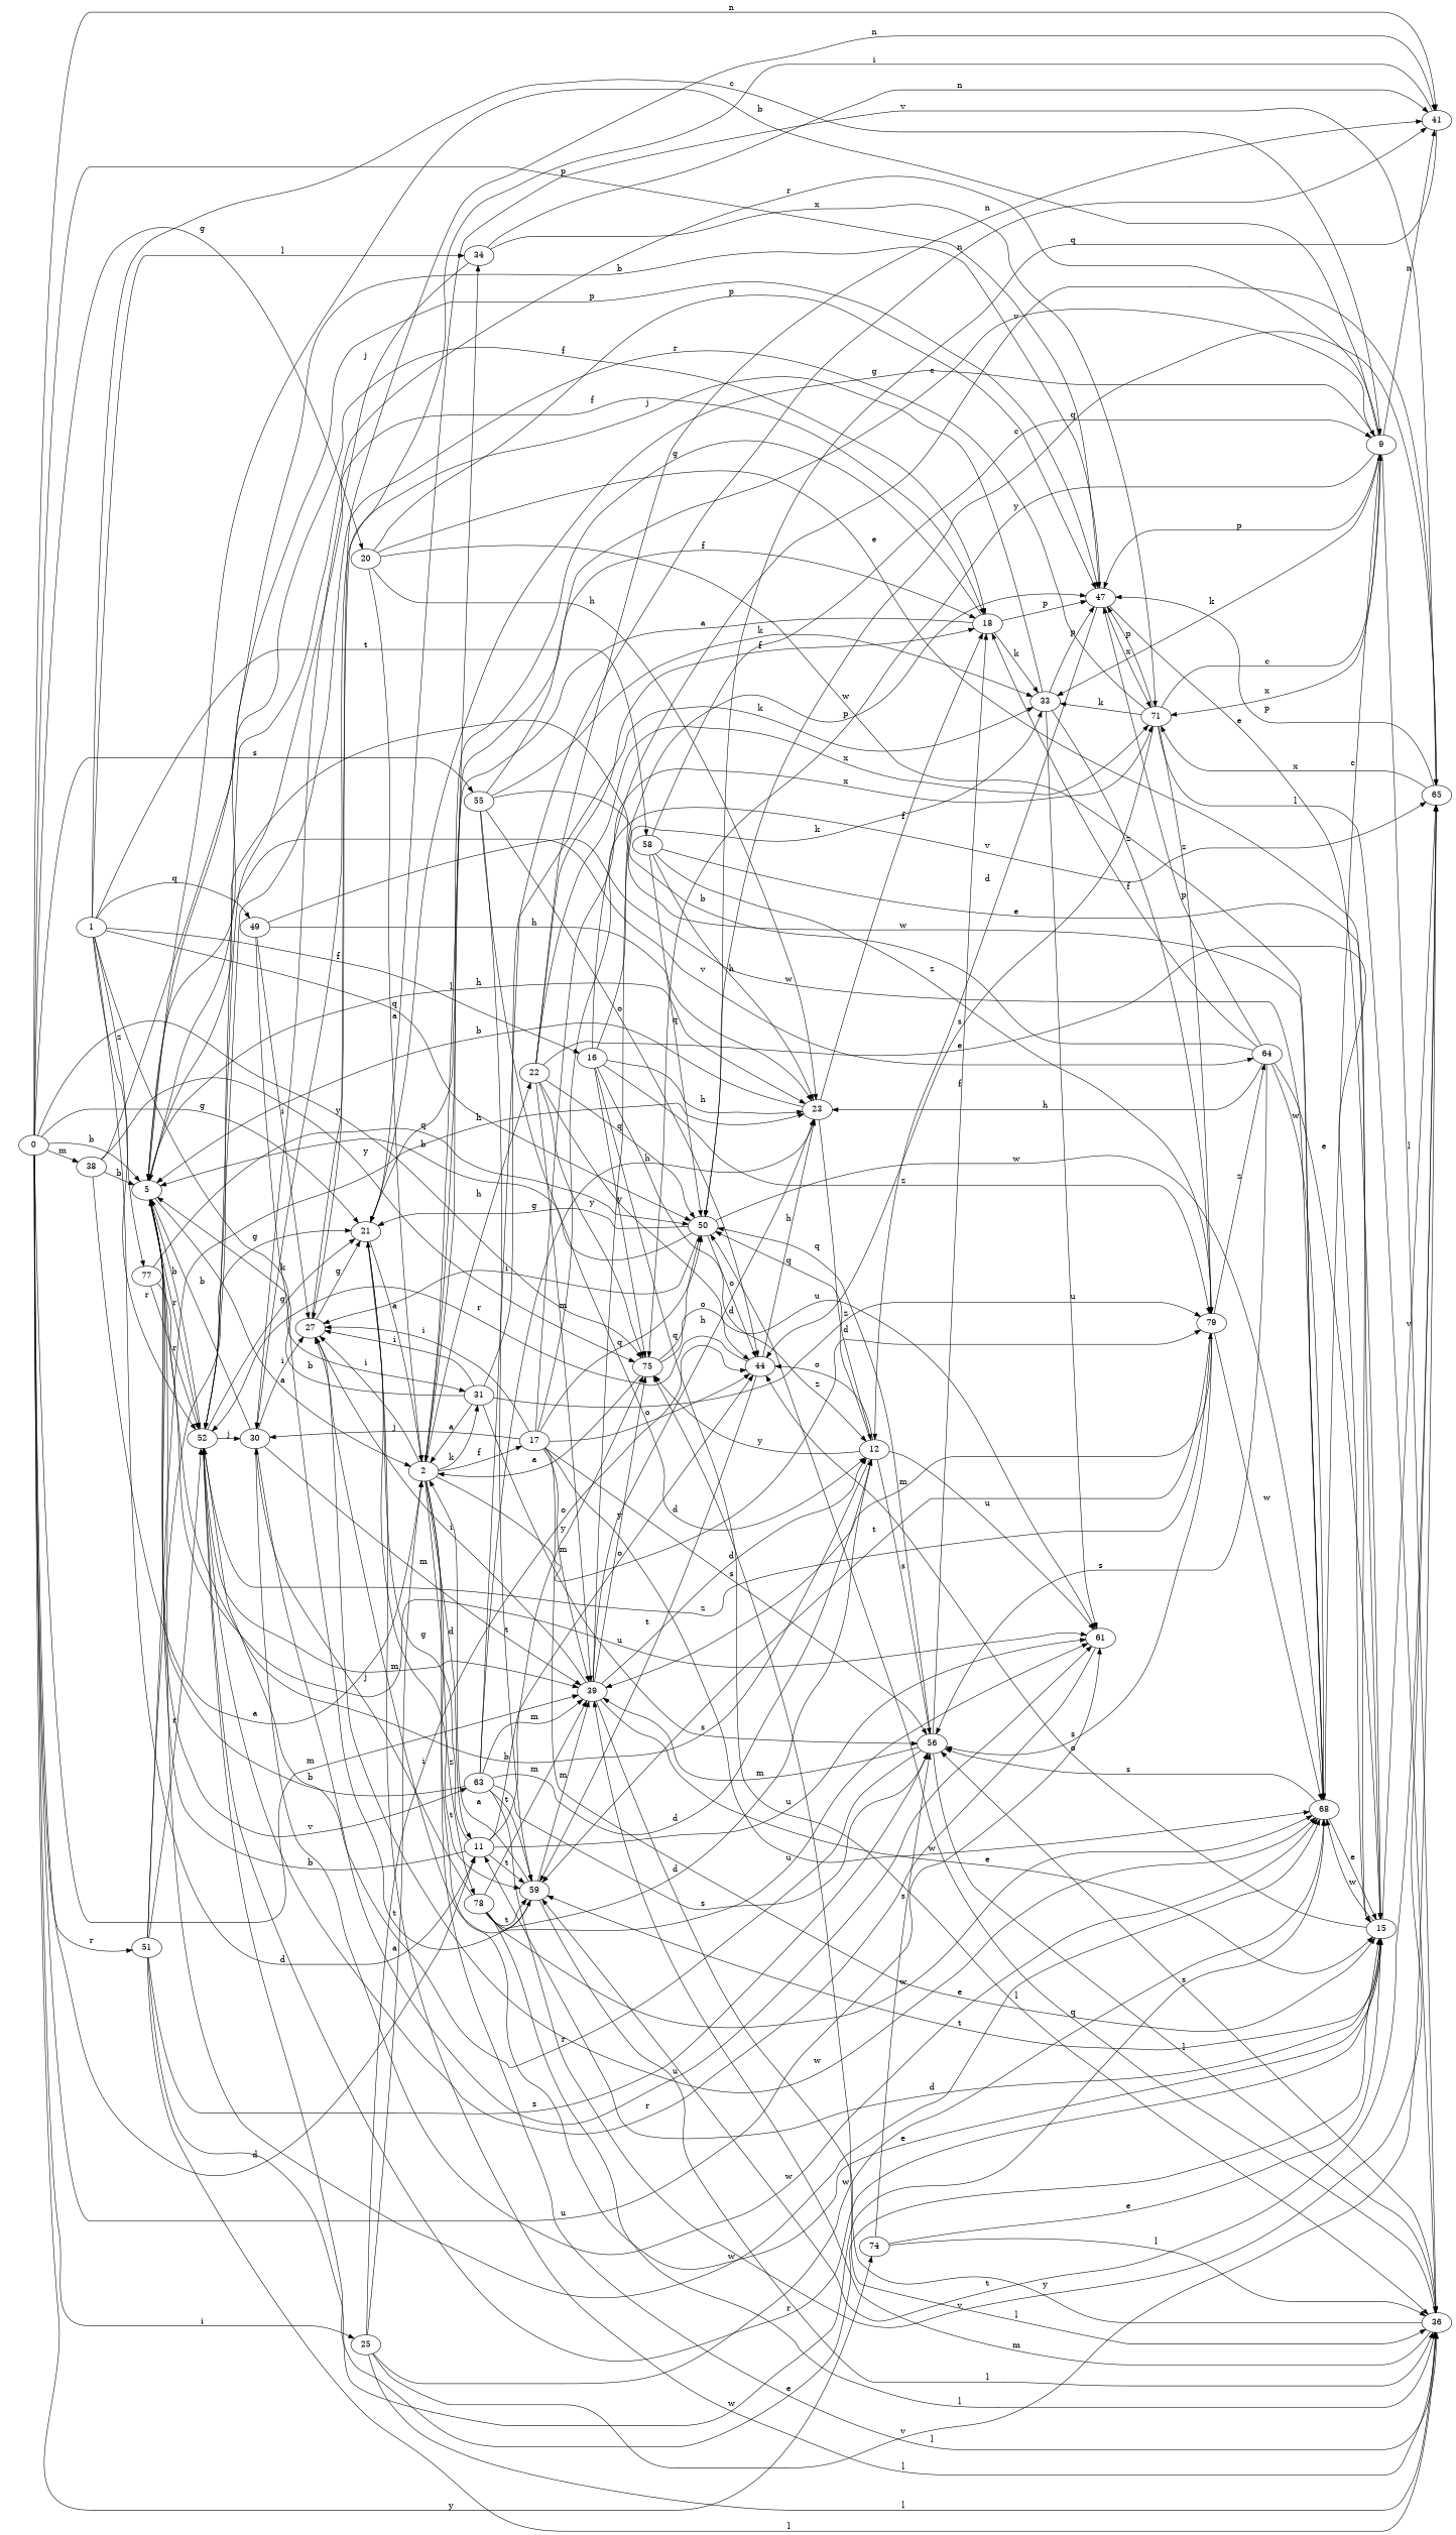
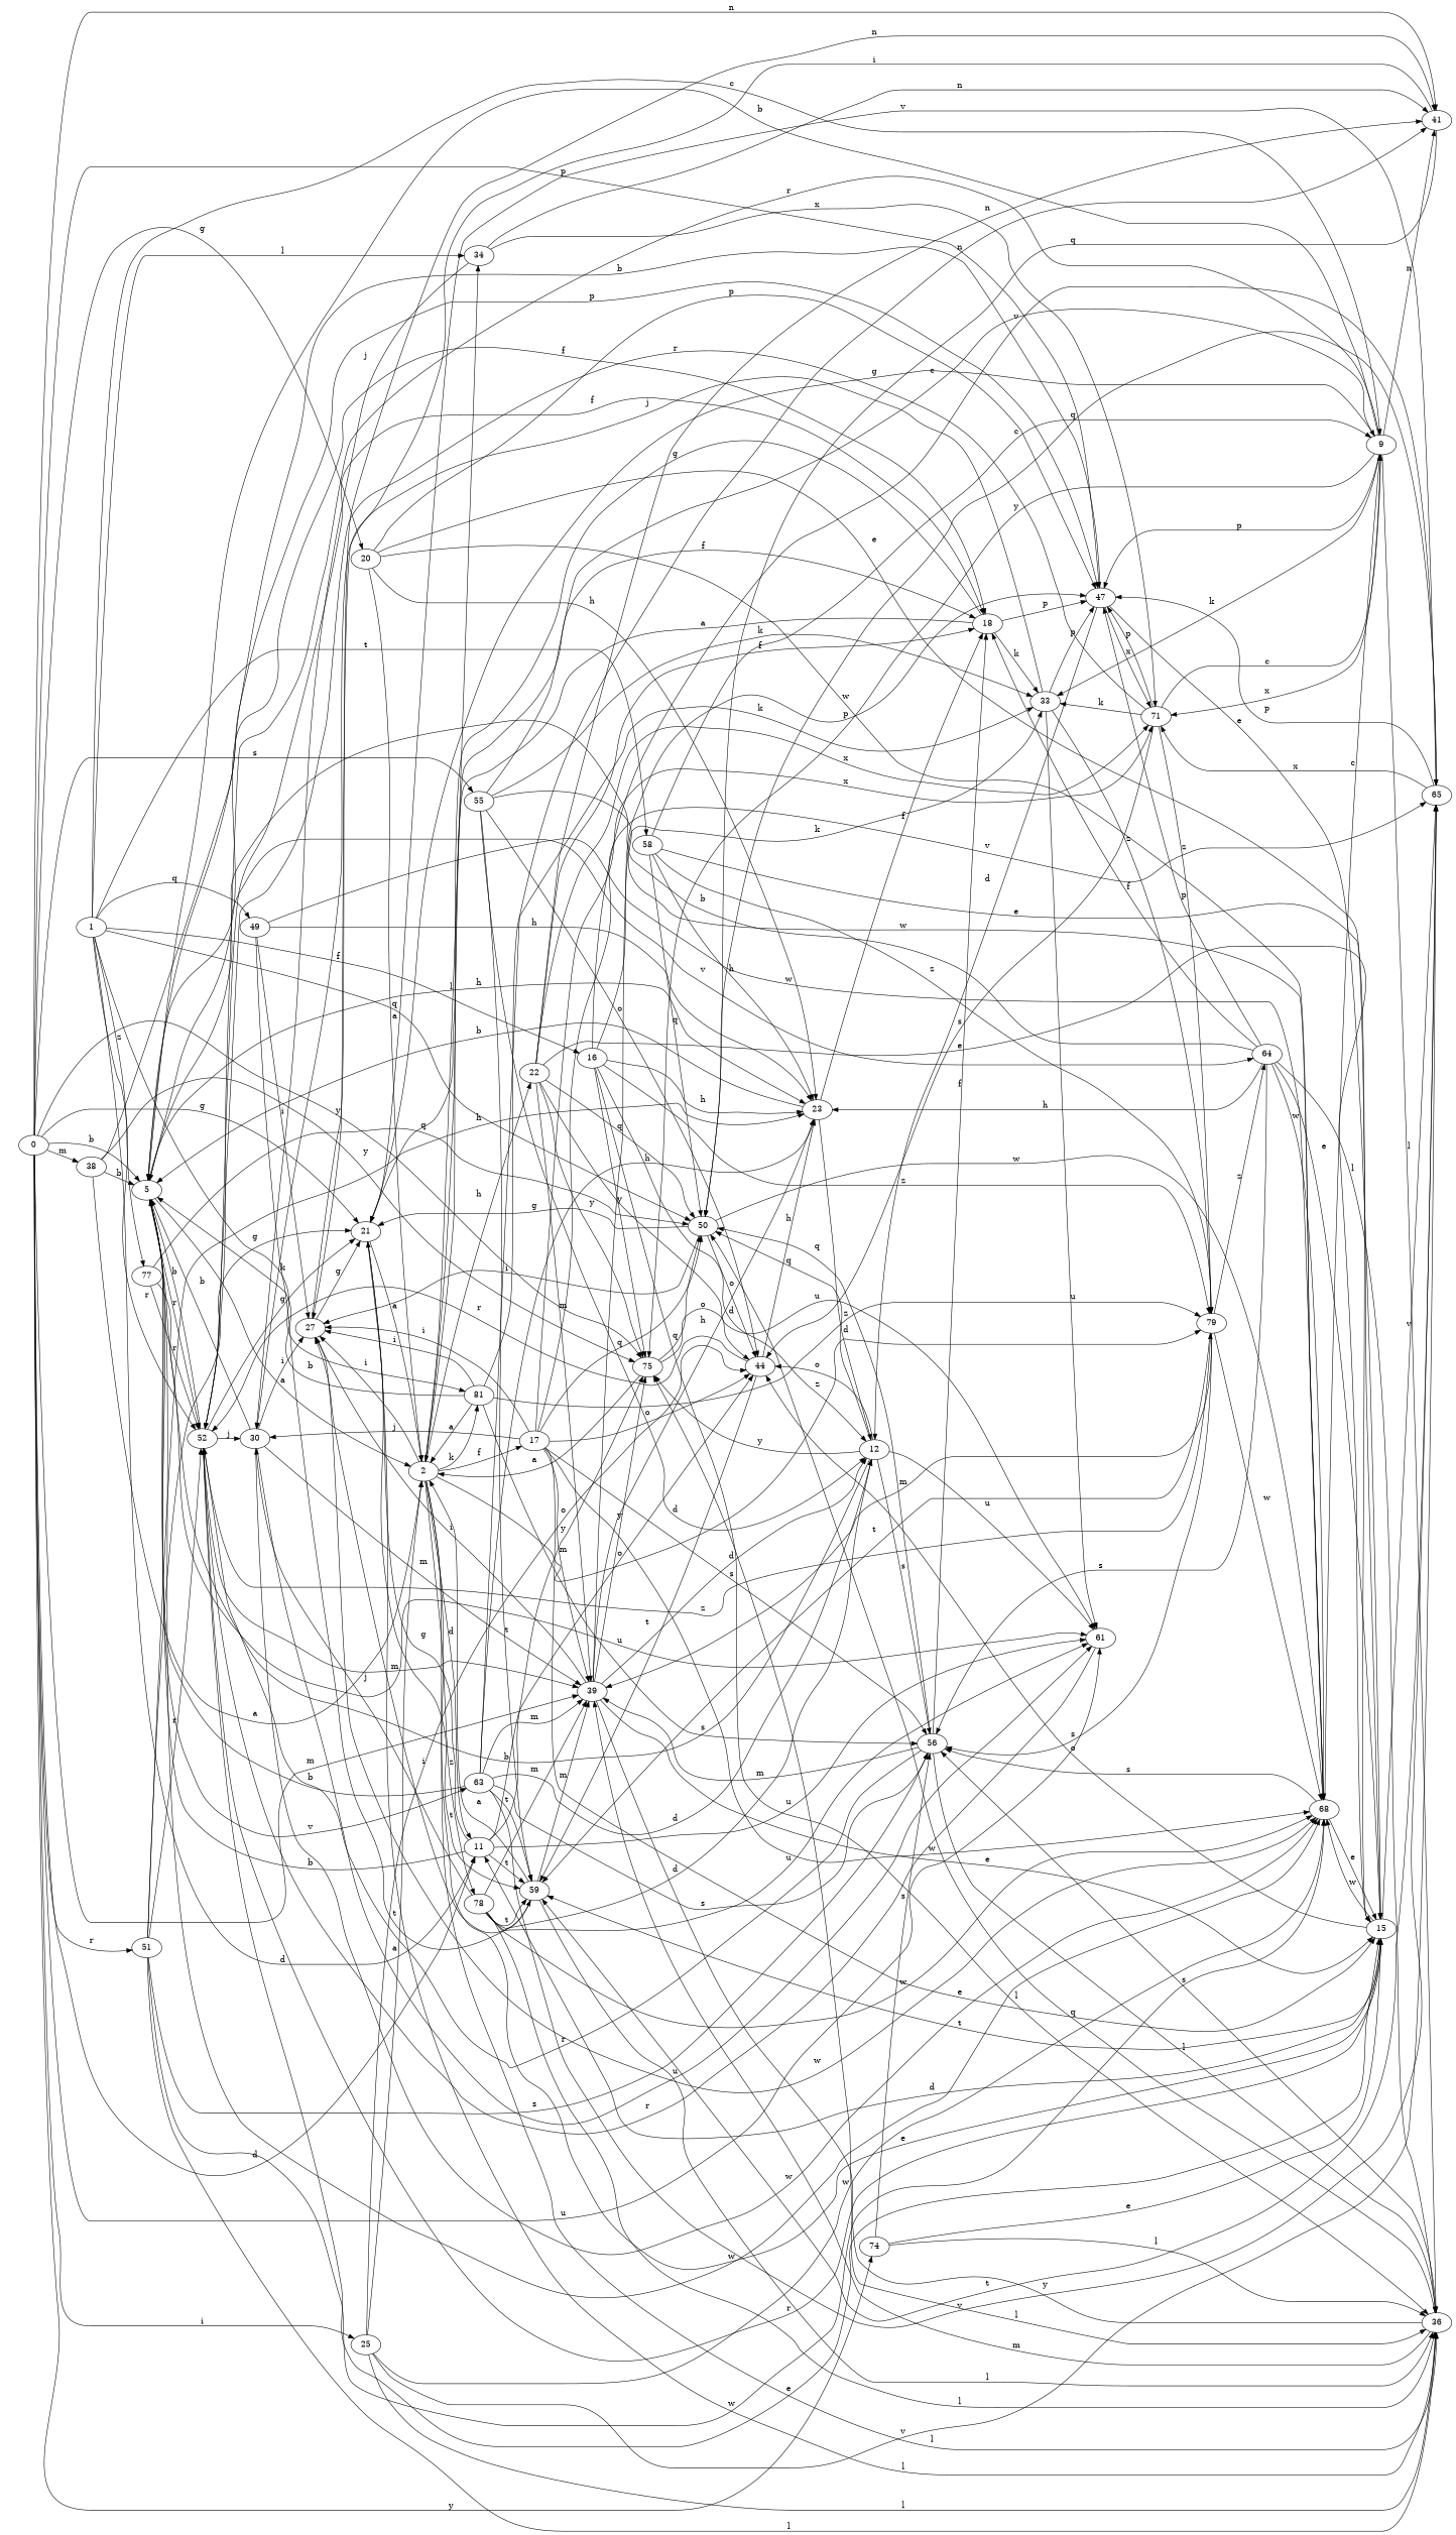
  strict digraph {
    fontname="DejaVu Serif"
    rankdir=LR
    node [fontname="DejaVu Serif"]
    edge [fontname="DejaVu Serif"]
    0
    5
    11
    20
    21
    25
    38
    39
    41
    47
    51
    55
    61
    74
    75
    52
    2
    18
    23
    63
    64
    68
    44
    59
    15
    36
    65
    27
    33
    12
    50
    71
    56
    9
    1
    16
-   31
+   31 [label=81]
    34
    49
    58
    77
    79
    30
    17
    22
    78
    0 -> 5 [label=b]
    0 -> 11 [label=d]
    0 -> 20 [label=g]
    0 -> 21 [label=g]
    0 -> 25 [label=i]
    0 -> 38 [label=m]
    0 -> 39 [label=m]
    0 -> 41 [label=n]
    0 -> 47 [label=p]
    0 -> 51 [label=r]
    0 -> 55 [label=s]
    0 -> 61 [label=u]
    0 -> 74 [label=y]
    0 -> 75 [label=y]
    5 -> 52 [label=r]
    5 -> 2 [label=a]
    5 -> 18 [label=f]
    5 -> 23 [label=h]
    5 -> 63 [label=v]
    5 -> 64 [label=v]
    5 -> 68 [label=w]
    11 -> 5 [label=b]
    11 -> 21 [label=g]
    11 -> 61 [label=u]
    11 -> 75 [label=y]
    11 -> 44 [label=o]
    11 -> 59 [label=t]
    20 -> 47 [label=p]
    20 -> 2 [label=a]
    20 -> 23 [label=h]
    20 -> 68 [label=w]
    20 -> 15 [label=e]
    21 -> 2 [label=a]
    21 -> 59 [label=t]
    21 -> 36 [label=l]
    21 -> 65 [label=v]
    25 -> 2 [label=a]
    25 -> 68 [label=w]
    25 -> 44 [label=o]
    25 -> 36 [label=l]
    25 -> 65 [label=v]
    38 -> 5 [label=b]
    38 -> 47 [label=p]
    38 -> 75 [label=y]
    38 -> 2 [label=a]
    39 -> 75 [label=y]
    39 -> 23 [label=h]
    39 -> 15 [label=e]
    39 -> 36 [label=l]
    39 -> 27 [label=i]
    39 -> 33 [label=k]
    39 -> 12 [label=d]
    41 -> 27 [label=i]
    41 -> 50 [label=q]
    47 -> 5 [label=b]
    47 -> 15 [label=e]
    47 -> 12 [label=d]
    47 -> 71 [label=x]
    51 -> 21 [label=g]
    51 -> 52 [label=r]
    51 -> 23 [label=h]
    51 -> 68 [label=w]
    51 -> 36 [label=l]
    51 -> 56 [label=s]
    55 -> 68 [label=w]
    55 -> 44 [label=o]
    55 -> 59 [label=t]
    55 -> 33 [label=k]
    55 -> 12 [label=d]
    55 -> 9 [label=c]
    61 -> 52 [label=r]
    74 -> 15 [label=e]
    74 -> 36 [label=l]
    74 -> 56 [label=s]
    75 -> 2 [label=a]
    75 -> 44 [label=o]
    75 -> 50 [label=q]
    52 -> 5 [label=b]
    52 -> 21 [label=g]
    52 -> 39 [label=m]
    52 -> 18 [label=f]
    52 -> 15 [label=e]
    52 -> 79 [label=z]
    52 -> 30 [label=j]
    2 -> 11 [label=d]
    2 -> 18 [label=f]
    2 -> 15 [label=e]
    2 -> 36 [label=l]
    2 -> 27 [label=i]
    2 -> 31 [label=k]
    2 -> 34 [label=l]
    2 -> 79 [label=z]
    2 -> 17 [label=f]
    2 -> 22 [label=h]
    2 -> 78 [label=z]
    18 -> 21 [label=g]
    18 -> 47 [label=p]
    18 -> 2 [label=a]
    18 -> 33 [label=k]
    23 -> 5 [label=b]
    23 -> 18 [label=f]
    23 -> 12 [label=d]
    63 -> 5 [label=b]
    63 -> 39 [label=m]
    63 -> 41 [label=n]
    63 -> 23 [label=h]
    63 -> 59 [label=t]
    63 -> 65 [label=v]
    63 -> 12 [label=d]
    63 -> 56 [label=s]
    64 -> 5 [label=b]
    64 -> 47 [label=p]
    64 -> 18 [label=f]
    64 -> 23 [label=h]
    64 -> 68 [label=w]
    64 -> 15 [label=e]
-   71 -> 36 [label=l]
+   64 -> 36 [label=l]
    64 -> 56 [label=s]
    68 -> 15 [label=e]
    68 -> 56 [label=s]
    68 -> 9 [label=c]
    44 -> 52 [label=r]
    44 -> 23 [label=h]
    44 -> 59 [label=t]
    59 -> 39 [label=m]
    59 -> 2 [label=a]
    59 -> 36 [label=l]
    59 -> 27 [label=i]
    15 -> 11 [label=d]
    15 -> 52 [label=r]
    15 -> 68 [label=w]
    15 -> 44 [label=o]
    15 -> 59 [label=t]
    15 -> 65 [label=v]
    36 -> 39 [label=m]
    36 -> 75 [label=y]
    36 -> 50 [label=q]
    36 -> 56 [label=s]
    65 -> 47 [label=p]
    65 -> 59 [label=t]
    65 -> 50 [label=q]
    65 -> 71 [label=x]
    27 -> 21 [label=g]
    27 -> 41 [label=n]
    27 -> 68 [label=w]
    33 -> 47 [label=p]
    33 -> 61 [label=u]
    33 -> 79 [label=z]
    33 -> 30 [label=j]
    12 -> 5 [label=b]
    12 -> 61 [label=u]
    12 -> 75 [label=y]
    12 -> 44 [label=o]
    12 -> 50 [label=q]
    12 -> 56 [label=s]
-   50 -> 5 [label=b]
    50 -> 21 [label=g]
    50 -> 68 [label=w]
    50 -> 44 [label=o]
    50 -> 27 [label=i]
    71 -> 47 [label=p]
    71 -> 52 [label=r]
    71 -> 44 [label=s]
    71 -> 33 [label=k]
    71 -> 9 [label=c]
    71 -> 79 [label=z]
    56 -> 39 [label=m]
    56 -> 52 [label=r]
    56 -> 18 [label=f]
    56 -> 36 [label=l]
    56 -> 50 [label=q]
    9 -> 5 [label=b]
    9 -> 21 [label=g]
    9 -> 41 [label=n]
    9 -> 47 [label=p]
    9 -> 75 [label=y]
    9 -> 52 [label=r]
    9 -> 36 [label=l]
    9 -> 33 [label=k]
    9 -> 71 [label=x]
    1 -> 11 [label=d]
    1 -> 52 [label=r]
    1 -> 50 [label=q]
    1 -> 9 [label=c]
    1 -> 16 [label=f]
    1 -> 31 [label=k]
    1 -> 34 [label=l]
    1 -> 49 [label=q]
    1 -> 58 [label=t]
    1 -> 77 [label=z]
    16 -> 47 [label=p]
    16 -> 75 [label=y]
    16 -> 23 [label=h]
    16 -> 36 [label=l]
    16 -> 65 [label=v]
    16 -> 12 [label=d]
    16 -> 79 [label=z]
    31 -> 5 [label=b]
    31 -> 2 [label=a]
    31 -> 27 [label=i]
    31 -> 33 [label=k]
    31 -> 56 [label=s]
    31 -> 79 [label=z]
    34 -> 41 [label=n]
    34 -> 71 [label=x]
    34 -> 30 [label=j]
    49 -> 23 [label=h]
    49 -> 68 [label=w]
    49 -> 59 [label=t]
    49 -> 27 [label=i]
    58 -> 23 [label=h]
    58 -> 15 [label=e]
    58 -> 50 [label=q]
    58 -> 9 [label=c]
    58 -> 79 [label=z]
    77 -> 61 [label=u]
    77 -> 52 [label=r]
    77 -> 50 [label=q]
    79 -> 39 [label=m]
    79 -> 64 [label=z]
    79 -> 68 [label=w]
    79 -> 59 [label=t]
    79 -> 56 [label=s]
    30 -> 5 [label=b]
    30 -> 39 [label=m]
    30 -> 61 [label=u]
    30 -> 68 [label=w]
    30 -> 27 [label=i]
    17 -> 39 [label=m]
    17 -> 68 [label=w]
    17 -> 44 [label=o]
    17 -> 15 [label=e]
    17 -> 65 [label=v]
    17 -> 27 [label=i]
    17 -> 50 [label=q]
    17 -> 71 [label=x]
    17 -> 56 [label=s]
    17 -> 30 [label=j]
    22 -> 39 [label=m]
    22 -> 41 [label=n]
    22 -> 61 [label=u]
    22 -> 75 [label=y]
    22 -> 18 [label=f]
    22 -> 15 [label=e]
    22 -> 50 [label=q]
    22 -> 71 [label=x]
    78 -> 39 [label=m]
    78 -> 61 [label=u]
    78 -> 68 [label=w]
    78 -> 59 [label=t]
    78 -> 36 [label=l]
    78 -> 12 [label=d]
    78 -> 30 [label=j]
  }
